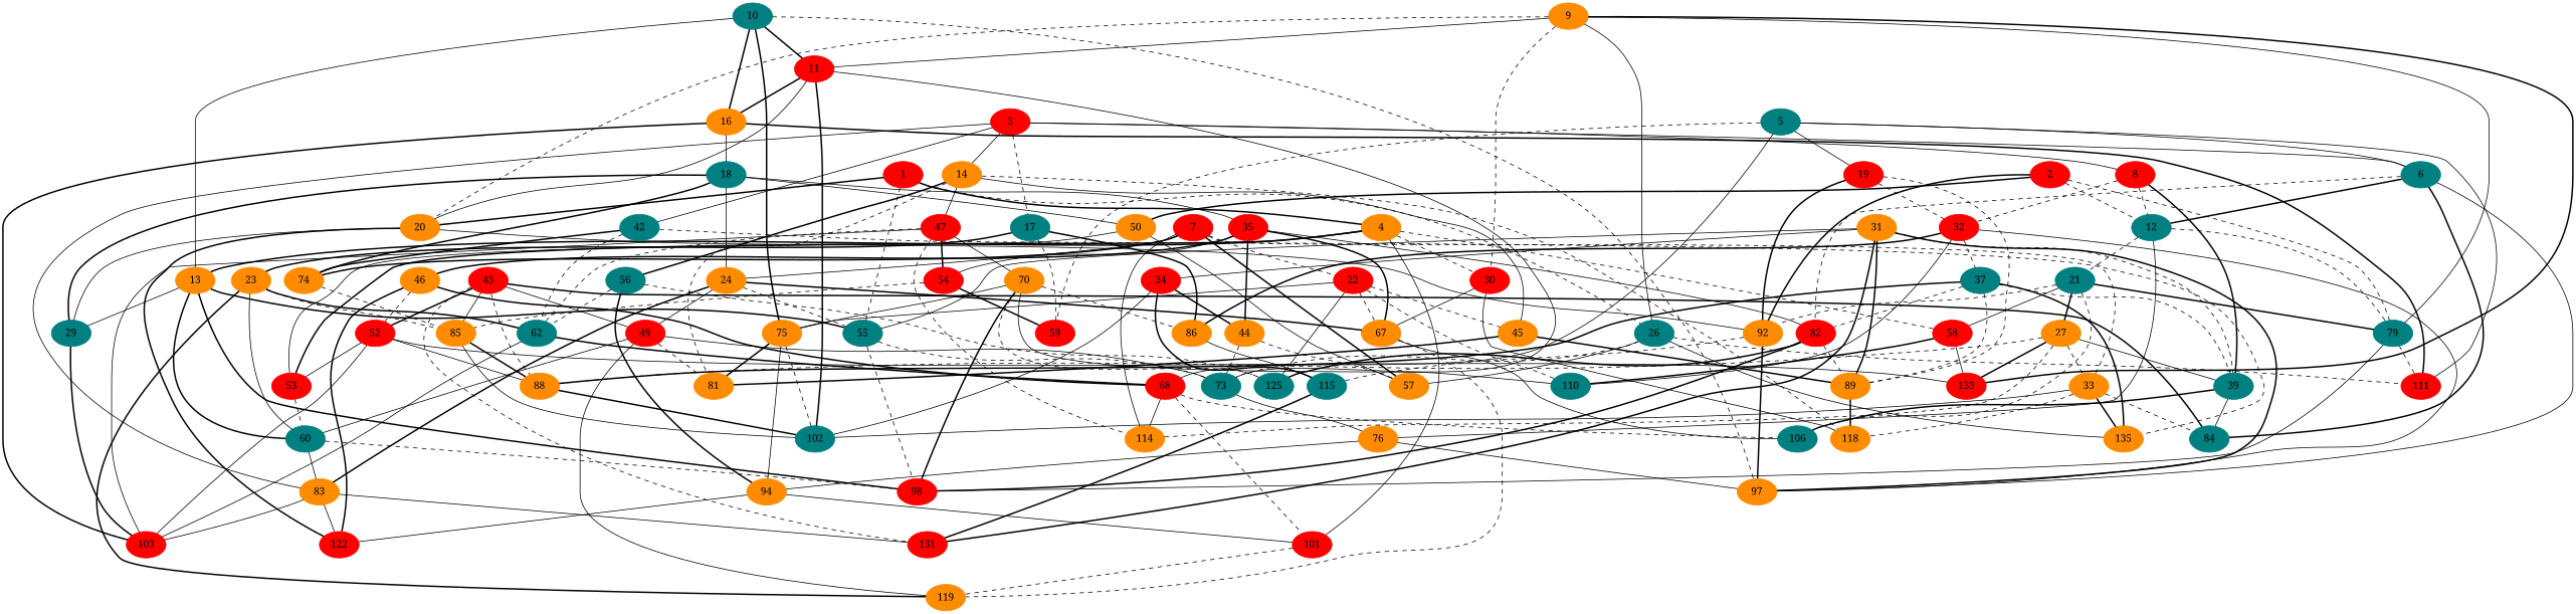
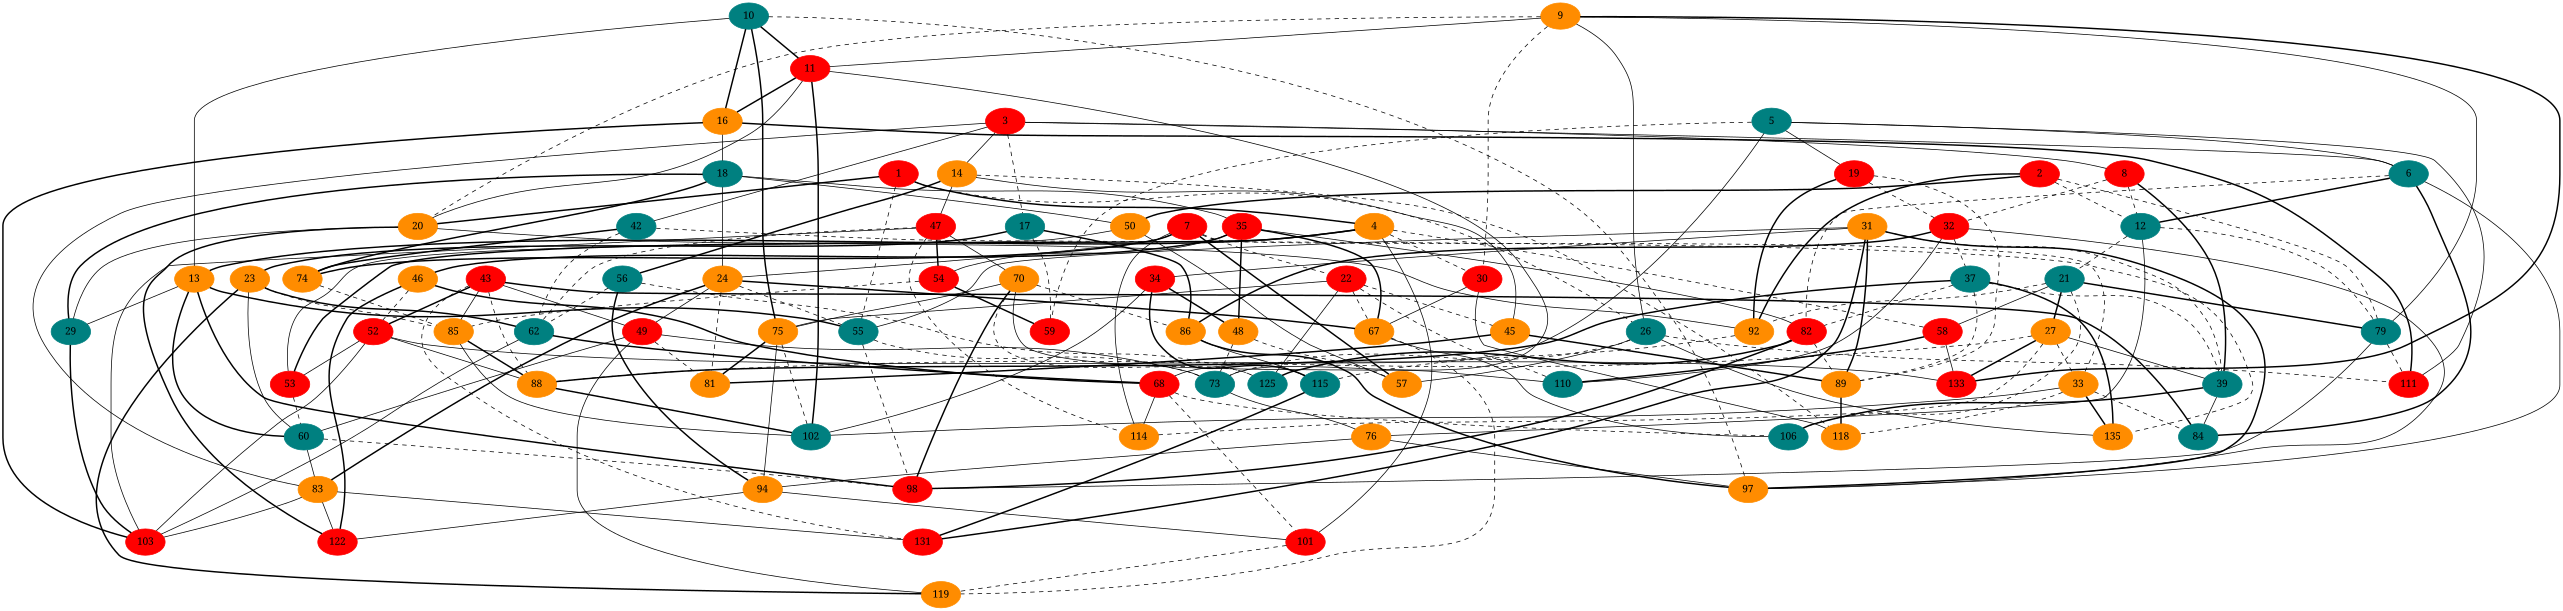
  graph {
    fontname="Noto Serif"
    node [color=darkorange fontname="Noto Serif" style=filled]
    edge [fontname="Noto Serif" style=solid]
    4 [super="+91"]
    13 [super="+93"]
    30 [color=red]
    53 [color=red]
    58 [color=red]
    101 [color=red]
    1 [color=red]
    20 [super="+69"]
    26 [color=teal super="+36"]
    55 [color=teal super="+127"]
    92 [super="+95"]
    29 [color=teal]
    122 [color=red]
    111 [color=red]
    57
    73 [color=teal super="+134"]
    135
    98 [color=red super="+105"]
    12 [color=teal super="+120"]
    79 [color=teal super="+138"]
    21 [color=teal super="+77"]
    76
    2 [color=red]
    50
    97 [super="+132"]
    115 [color=teal]
    3 [color=red super="+38"]
    6 [color=teal super="+90"]
    8 [color=red]
    14 [super="+63"]
    17 [color=teal]
    42 [color=teal]
    83 [super="+107"]
    82 [color=red super="+121"]
    84 [color=teal]
    32 [color=red super="+51"]
    39 [color=teal super="+123"]
    45 [super="+100"]
    47 [color=red super="+96"]
    56 [color=teal]
    81
    118
    59 [color=red]
    23 [super="+40"]
    86
    74
    62 [color=teal super="+64"]
    103 [color=red super="+136"]
    131 [color=red]
    60 [color=teal super="+124"]
    67 [super="+128"]
    133 [color=red]
    110 [color=teal]
    119
    5 [color=teal super="+71"]
    19 [color=red]
    68 [color=red super="+78"]
    89 [super="+109"]
    114
    106 [color=teal]
    125 [color=teal]
    7 [color=red super="+66"]
    22 [color=red super="+113"]
    24 [super="+99"]
    33 [super="+48"]
    75 [super="+116"]
    49 [color=red super="+80"]
    102 [color=teal super="+108"]
    85 [super="+126"]
    37 [color=teal super="+72"]
    9 [super="+65"]
    11 [color=red super="+15"]
    16 [super="+41"]
    10 [color=teal super="+25"]
    18 [color=teal super="+87"]
    94 [super="+104"]
    27 [super="+28"]
    54 [color=red]
    70 [super="+117"]
    35 [color=red super="+130"]
-   44
+   44 [label=48]
    46
    88 [super="+137"]
    31 [super="+61"]
    34 [color=red]
    52 [color=red super="+129"]
    43 [color=red super="+112"]
    4 -- 13 [style=bold]
    4 -- 30 [style=dashed]
    4 -- 53 [style=bold]
    4 -- 58 [style=dashed]
    4 -- 101
    13 -- 55 [style=bold]
    13 -- 29
    13 -- 98 [style=bold]
    13 -- 60 [style=bold]
    30 -- 118
    30 -- 67
    53 -- 60 [style=dashed]
    58 -- 133
    58 -- 110 [style=bold]
    101 -- 119 [style=dashed]
    1 -- 4 [style=bold]
    1 -- 20 [style=bold]
    1 -- 26 [style=dashed]
    1 -- 55 [style=dashed]
    20 -- 92
    20 -- 29
    20 -- 122 [style=bold]
    26 -- 111 [style=dashed]
    26 -- 57
    26 -- 73 [style=dashed]
    26 -- 135
    55 -- 73 [style=dashed]
    55 -- 98 [style=dashed]
-   92 -- 97 [style=bold]
+   86 -- 97 [style=bold]
    92 -- 115 [style=dashed]
    29 -- 103 [style=bold]
    73 -- 76
    12 -- 79 [style=dashed]
    12 -- 21 [style=dashed]
    12 -- 76
    79 -- 111 [style=dashed]
    79 -- 98
    21 -- 58
    21 -- 92 [style=dashed]
    21 -- 79 [style=bold]
    21 -- 106 [style=dashed]
    21 -- 27 [style=bold]
    76 -- 97
    76 -- 94
    2 -- 92 [style=bold]
    2 -- 12 [style=dashed]
    2 -- 79 [style=dashed]
    2 -- 50 [style=bold]
    50 -- 53
    50 -- 57
    115 -- 131 [style=bold]
    3 -- 6
    3 -- 8
    3 -- 14
    3 -- 17 [style=dashed]
    3 -- 42
    3 -- 83
    6 -- 12 [style=bold]
    6 -- 97
    6 -- 82 [style=dashed]
    6 -- 84 [style=bold]
    8 -- 12 [style=dashed]
    8 -- 32 [style=dashed]
    8 -- 39 [style=bold]
    14 -- 45
    14 -- 47
    14 -- 56 [style=bold]
-   14 -- 81 [style=dashed]
+   24 -- 81 [style=dashed]
    14 -- 118 [style=dashed]
    17 -- 59 [style=dashed]
    17 -- 23 [style=bold]
    17 -- 86 [style=bold]
    42 -- 135 [style=dashed]
    42 -- 74 [style=bold]
    42 -- 62 [style=dashed]
    83 -- 122
    83 -- 103
    83 -- 131
    82 -- 98 [style=bold]
    82 -- 89 [style=dashed]
    82 -- 125 [style=bold]
    32 -- 97
    32 -- 86 [style=bold]
    32 -- 110
    32 -- 37 [style=dashed]
    39 -- 84
    39 -- 106 [style=bold]
    45 -- 81 [style=bold]
    45 -- 89 [style=bold weight=2]
    47 -- 62 [style=dashed]
    47 -- 103
    47 -- 114 [style=dashed]
    47 -- 54 [style=bold]
    47 -- 70
    56 -- 62 [style=dashed]
    56 -- 125 [style=dashed]
    56 -- 94 [style=bold]
    23 -- 62 [style=bold]
    23 -- 60
    23 -- 119 [style=bold]
    23 -- 85 [style=dashed]
    86 -- 115
    74 -- 85 [style=dashed]
    62 -- 103
    62 -- 68 [style=bold]
    60 -- 98 [style=dashed]
    60 -- 83
    67 -- 119 [style=dashed]
    67 -- 106
    5 -- 111
    5 -- 6
    5 -- 59 [style=dashed weight=2]
    5 -- 19
    5 -- 68
    19 -- 92 [style=bold]
    19 -- 32 [style=dashed]
    19 -- 89 [style=dashed]
    68 -- 101 [style=dashed]
    68 -- 114
    68 -- 106 [style=dashed]
    89 -- 118 [style=bold]
    7 -- 57 [style=bold]
    7 -- 74 [style=bold]
    7 -- 114
    7 -- 22 [style=dashed]
    7 -- 24
    7 -- 33 [style=dashed]
    22 -- 45 [style=dashed]
    22 -- 67 [style=dashed]
    22 -- 110 [style=dashed]
    22 -- 125
    22 -- 75
    24 -- 55 [style=dashed]
    24 -- 83 [style=bold]
    24 -- 67 [style=bold]
    24 -- 49
    33 -- 135 [style=bold]
    33 -- 84 [style=dashed]
    33 -- 118 [style=dashed]
    33 -- 102
    75 -- 81 [style=bold]
    75 -- 102 [style=dashed]
    75 -- 94
    49 -- 73
    49 -- 81 [style=dashed]
    49 -- 60
    49 -- 119
    85 -- 102
    85 -- 88 [style=bold]
    37 -- 135 [style=bold]
    37 -- 82 [style=dashed]
    37 -- 39 [style=dashed]
    37 -- 89 [style=dashed]
    37 -- 88 [style=bold]
    9 -- 30 [style=dashed]
    9 -- 20 [style=dashed]
    9 -- 26
    9 -- 79
    9 -- 133 [style=bold]
    9 -- 11
    11 -- 20
    11 -- 73
    11 -- 102 [style=bold]
    11 -- 16 [style=bold]
    16 -- 111 [style=bold]
    16 -- 103 [style=bold]
    16 -- 18
    10 -- 13
    10 -- 97 [style=dashed]
    10 -- 75 [style=bold]
    10 -- 11 [style=bold]
    10 -- 16 [style=bold weight=2]
    18 -- 29 [style=bold]
    18 -- 50
    18 -- 74 [style=bold]
    18 -- 24
    18 -- 35
    94 -- 101
    94 -- 122
    27 -- 39
    27 -- 133 [style=bold]
    27 -- 114 [style=dashed]
    27 -- 33 [style=dashed]
    27 -- 88 [style=dashed]
    54 -- 59 [style=bold]
    54 -- 85 [style=dashed]
    70 -- 98 [style=bold]
    70 -- 86 [style=dashed]
    70 -- 110
    70 -- 125 [style=dashed]
    70 -- 75
    35 -- 82
    35 -- 67 [style=bold]
    35 -- 54
    35 -- 44 [style=bold]
    35 -- 46 [style=bold]
    44 -- 57 [style=dashed]
    44 -- 73 [style=dashed]
    46 -- 122 [style=bold]
    46 -- 68 [style=bold]
    46 -- 52 [style=dashed]
    88 -- 102 [style=bold]
    31 -- 55
    31 -- 97 [style=bold]
    31 -- 39 [style=dashed]
    31 -- 131 [style=bold]
    31 -- 89 [style=bold]
    31 -- 34
    34 -- 115 [style=bold]
    34 -- 102
    34 -- 44 [style=bold]
    52 -- 53
    52 -- 103
    52 -- 133
    52 -- 88
    43 -- 84 [style=bold]
    43 -- 131 [style=dashed]
    43 -- 49
    43 -- 85
    43 -- 88 [style=dashed]
    43 -- 52 [style=bold]
  }
